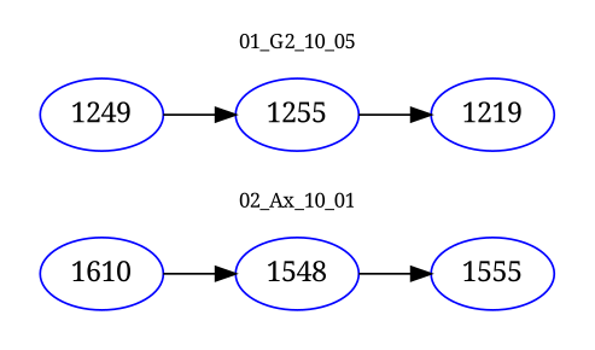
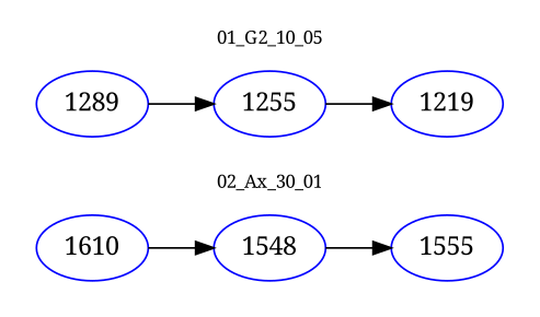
  digraph {
    fontname="Noto Serif"
    rankdir=LR
    node [color=blue fontname="Noto Serif"]
    edge [color=black fontname="Noto Serif"]
    n1 [label=1610]
    n2 [label=1548]
    n3 [label=1555]
-   n4 [label=1249]
+   n4 [label=1289]
    n5 [label=1255]
    n6 [label=1219]
    subgraph cluster_1 {
      color=white
      fontsize=10
-     label="02_Ax_10_01"
+     label="02_Ax_30_01"
      n1
      n2
      n3
    }
    subgraph cluster_2 {
      color=white
      fontsize=10
      label="01_G2_10_05"
      n4
      n5
      n6
    }
    n1 -> n2
    n2 -> n3
    n4 -> n5
    n5 -> n6
  }
